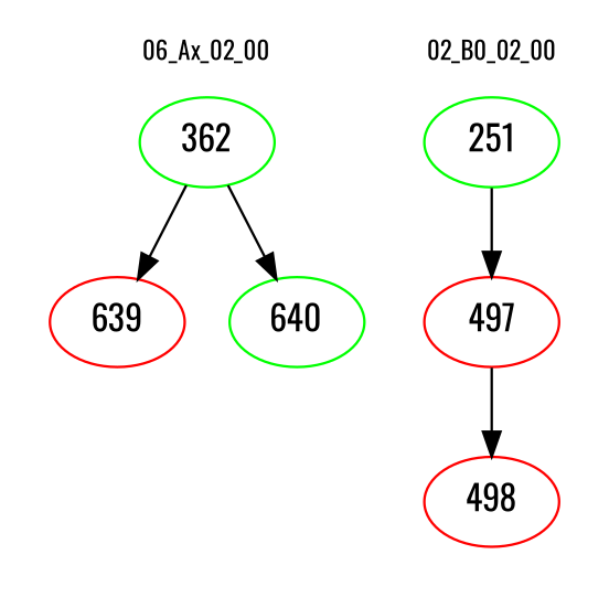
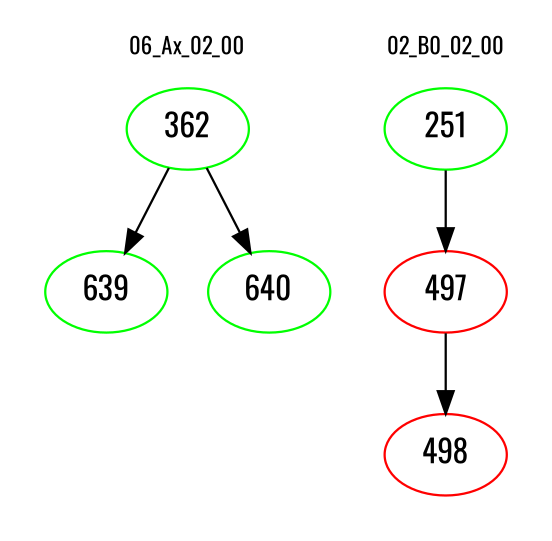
  digraph {
    fontname=Oswald
    node [color=green fontname=Oswald]
    edge [color=black fontname=Oswald]
    n1 [label=362]
-   n2 [color=red label=639]
+   n2 [label=639]
    n3 [label=640]
    n4 [label=251]
    n5 [color=red label=497]
    n6 [color=red label=498]
    subgraph cluster_1 {
      color=white
      fontsize=10
      label="06_Ax_02_00"
      n1
      n2
      n3
    }
    subgraph cluster_2 {
      color=white
      fontsize=10
      label="02_B0_02_00"
      n4
      n5
      n6
    }
    n1 -> n2
    n1 -> n3
    n4 -> n5
    n5 -> n6
  }
